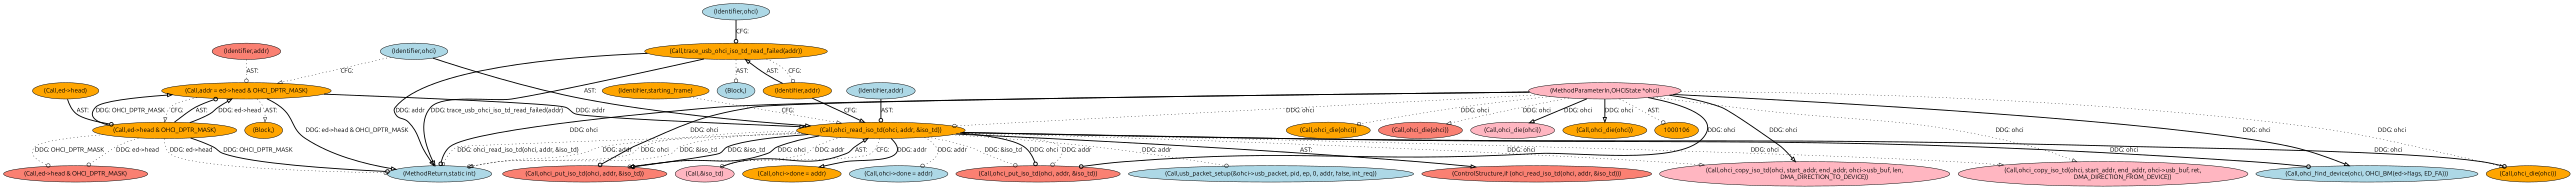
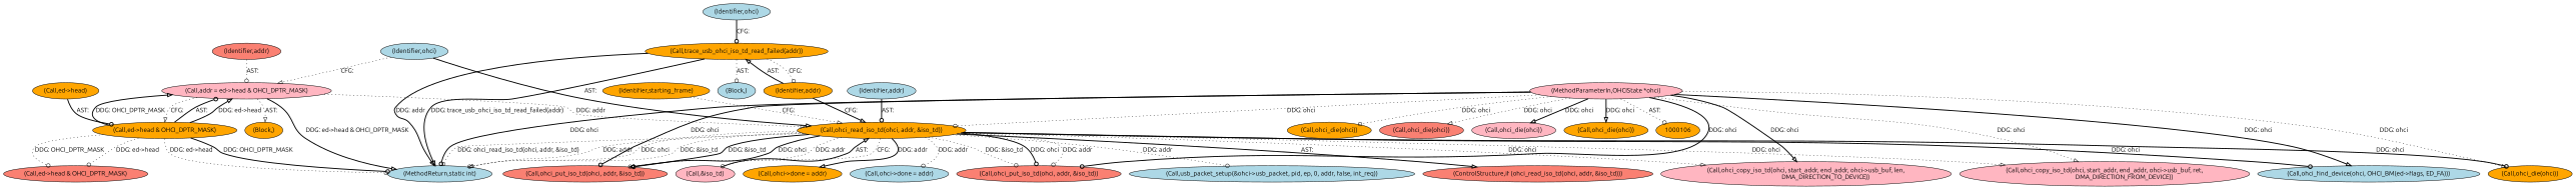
  digraph {
    fontname=Ubuntu
    node [fillcolor=orange fontname=Ubuntu style=filled]
    edge [arrowhead=odot fontname=Ubuntu style=bold]
    n1 [label="(Call,trace_usb_ohci_iso_td_read_failed(addr))"]
    n2 [fillcolor=lightblue label="(MethodReturn,static int)"]
    n3 [label="(Identifier,addr)"]
    n4 [fillcolor=lightblue label="(Block,)"]
    n5 [label="(Call,ohci_read_iso_td(ohci, addr, &iso_td))"]
    n6 [fillcolor=lightblue label="(Call,ohci->done = addr)"]
    n7 [fillcolor=salmon label="(Call,ohci_put_iso_td(ohci, addr, &iso_td))"]
    n8 [fillcolor=lightblue label="(Call,usb_packet_setup(&ohci->usb_packet, pid, ep, 0, addr, false, int_req))"]
    n9 [fillcolor=salmon label="(ControlStructure,if (ohci_read_iso_td(ohci, addr, &iso_td)))"]
    n10 [fillcolor=lightpink label="(Call,ohci_copy_iso_td(ohci, start_addr, end_addr, ohci->usb_buf, len,\n                             DMA_DIRECTION_TO_DEVICE))"]
    n11 [fillcolor=salmon label="(Call,ohci_put_iso_td(ohci, addr, &iso_td))"]
    n12 [fillcolor=lightblue label="(Call,ohci_find_device(ohci, OHCI_BM(ed->flags, ED_FA)))"]
    n13 [label="(Call,ohci->done = addr)"]
    n14 [fillcolor=lightpink label="(Call,&iso_td)"]
    n15 [label="(Call,ohci_die(ohci))"]
    n16 [fillcolor=lightpink label="(Call,ohci_copy_iso_td(ohci, start_addr, end_addr, ohci->usb_buf, ret,\n                             DMA_DIRECTION_FROM_DEVICE))"]
    n17 [fillcolor=lightpink label="(MethodParameterIn,OHCIState *ohci)"]
    n18 [label="(Call,ohci_die(ohci))"]
    n19 [fillcolor=salmon label="(Call,ohci_die(ohci))"]
    n20 [fillcolor=lightpink label="(Call,ohci_die(ohci))"]
    n21 [label="(Call,ohci_die(ohci))"]
    1000106
-   n23 [label="(Call,addr = ed->head & OHCI_DPTR_MASK)"]
+   n23 [fillcolor=lightpink label="(Call,addr = ed->head & OHCI_DPTR_MASK)"]
    n24 [label="(Call,ed->head & OHCI_DPTR_MASK)"]
    n25 [label="(Block,)"]
    n26 [fillcolor=salmon label="(Call,ed->head & OHCI_DPTR_MASK)"]
    n27 [label="(Call,ed->head)"]
    n28 [fillcolor=lightblue label="(Identifier,ohci)"]
    n29 [label="(Identifier,starting_frame)"]
    n30 [fillcolor=salmon label="(Identifier,addr)"]
    n31 [fillcolor=lightblue label="(Identifier,addr)"]
    n32 [fillcolor=lightblue label="(Identifier,ohci)"]
    n1 -> n2 [arrowhead=onormal label="DDG: trace_usb_ohci_iso_td_read_failed(addr)"]
    n1 -> n2 [arrowhead=onormal label="DDG: addr"]
    n1 -> n3 [label="CFG: " style=dotted]
    n1 -> n4 [label="AST: " style=dotted]
    n3 -> n1 [arrowhead=onormal label="AST: "]
    n3 -> n5 [arrowhead=onormal label="CFG: "]
    n5 -> n2 [arrowhead=onormal label="DDG: addr" style=dotted]
    n5 -> n2 [label="DDG: &iso_td" style=dotted]
    n5 -> n2 [label="DDG: ohci_read_iso_td(ohci, addr, &iso_td)" style=dotted]
    n5 -> n2 [arrowhead=onormal label="DDG: ohci" style=dotted]
    n5 -> n6 [label="DDG: addr" style=dotted]
    n5 -> n7 [label="DDG: ohci"]
    n5 -> n7 [label="DDG: addr" style=dotted]
    n5 -> n7 [label="DDG: &iso_td" style=dotted]
    n5 -> n8 [label="DDG: addr" style=dotted]
    n5 -> n9 [arrowhead=onormal label="AST: "]
    n5 -> n10 [arrowhead=onormal label="DDG: ohci" style=dotted]
    n5 -> n11 [arrowhead=onormal label="DDG: ohci"]
    n5 -> n11 [label="DDG: addr" style=dotted]
    n5 -> n11 [label="DDG: &iso_td"]
    n5 -> n12 [label="DDG: ohci"]
    n5 -> n13 [arrowhead=onormal label="DDG: addr"]
    n5 -> n14 [label="CFG: " style=dotted]
    n5 -> n15 [label="DDG: ohci"]
    n5 -> n16 [arrowhead=onormal label="DDG: ohci" style=dotted]
    n14 -> n5 [arrowhead=onormal label="AST: "]
    n17 -> n2 [label="DDG: ohci"]
    n17 -> n5 [label="DDG: ohci" style=dotted]
    n17 -> n7 [label="DDG: ohci"]
    n17 -> n10 [arrowhead=onormal label="DDG: ohci"]
    n17 -> n11 [label="DDG: ohci"]
    n17 -> n12 [arrowhead=onormal label="DDG: ohci"]
    n17 -> n15 [arrowhead=onormal label="DDG: ohci" style=dotted]
    n17 -> n16 [arrowhead=onormal label="DDG: ohci" style=dotted]
    n17 -> n18 [label="DDG: ohci" style=dotted]
    n17 -> n19 [arrowhead=onormal label="DDG: ohci" style=dotted]
    n17 -> n20 [arrowhead=onormal label="DDG: ohci"]
    n17 -> n21 [arrowhead=onormal label="DDG: ohci"]
    n17 -> 1000106 [label="AST: " style=dotted]
    n23 -> n2 [arrowhead=onormal label="DDG: ed->head & OHCI_DPTR_MASK"]
-   n23 -> n5 [arrowhead=onormal label="DDG: addr"]
+   n23 -> n5 [arrowhead=onormal label="DDG: addr" style=dotted]
    n23 -> n24 [arrowhead=onormal label="CFG: " style=dotted]
    n23 -> n25 [arrowhead=onormal label="AST: " style=dotted]
    n24 -> n2 [label="DDG: ed->head" style=dotted]
    n24 -> n2 [label="DDG: OHCI_DPTR_MASK"]
    n24 -> n23 [label="AST: "]
    n24 -> n23 [arrowhead=onormal label="DDG: ed->head"]
    n24 -> n23 [arrowhead=onormal label="DDG: OHCI_DPTR_MASK"]
    n24 -> n26 [label="DDG: ed->head" style=dotted]
    n24 -> n26 [label="DDG: OHCI_DPTR_MASK" style=dotted]
    n27 -> n24 [label="AST: "]
    n28 -> n1 [label="CFG: "]
    n29 -> n5 [arrowhead=onormal label="CFG: " style=dotted]
    n30 -> n23 [label="AST: " style=dotted]
    n31 -> n5 [label="AST: "]
    n32 -> n5 [arrowhead=onormal label="AST: "]
    n32 -> n23 [arrowhead=onormal label="CFG: " style=dotted]
  }
